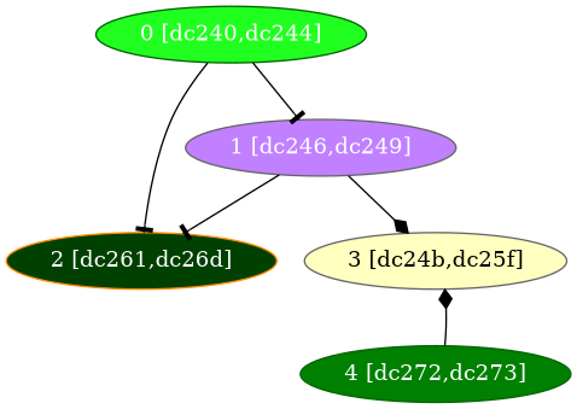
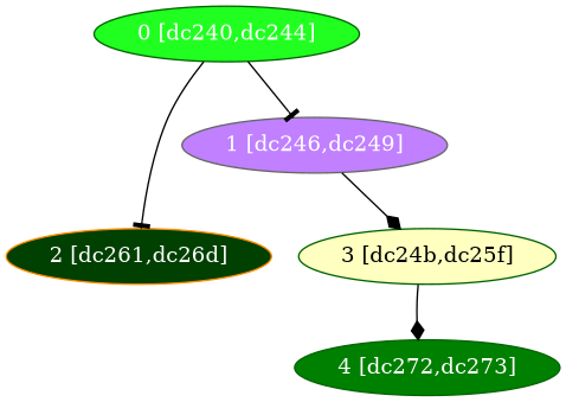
  digraph {
    node [color=darkgreen fontcolor="#ffffff" shape=oval style=filled]
    edge [arrowhead=tee]
    n1 [fillcolor="#20FF20" label="0 [dc240,dc244]"]
    n2 [color=gray40 fillcolor="#C080FF" label="1 [dc246,dc249]"]
    n3 [color=darkorange fillcolor="#004000" label="2 [dc261,dc26d]"]
-   n4 [color=gray40 fillcolor="#FFFFC0" fontcolor="#000000" label="3 [dc24b,dc25f]"]
+   n4 [fillcolor="#FFFFC0" fontcolor="#000000" label="3 [dc24b,dc25f]"]
    n5 [fillcolor="#008000" label="4 [dc272,dc273]"]
    n1 -> n2
    n1 -> n3
-   n2 -> n3
    n2 -> n4 [arrowhead=diamond]
-   n5 -> n4 [arrowhead=diamond]
+   n4 -> n5 [arrowhead=diamond]
  }
